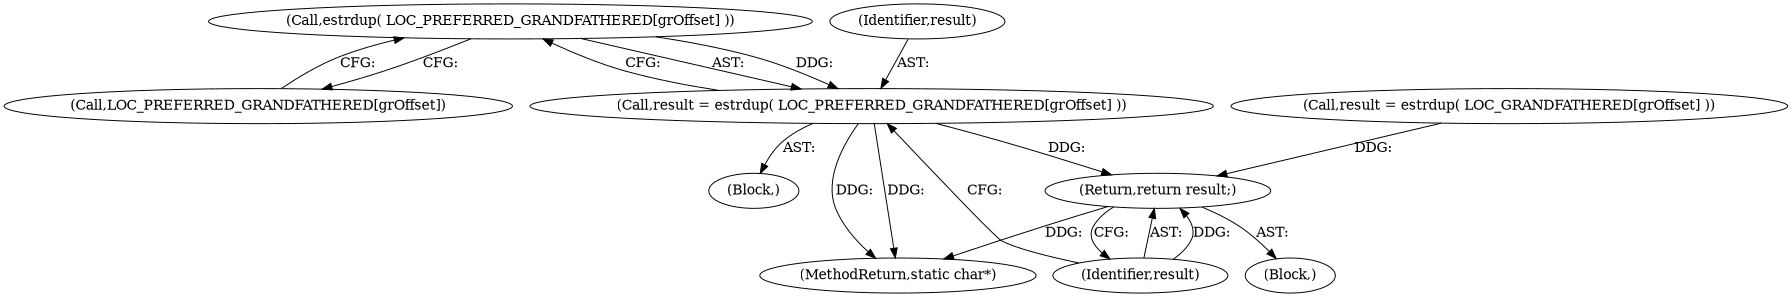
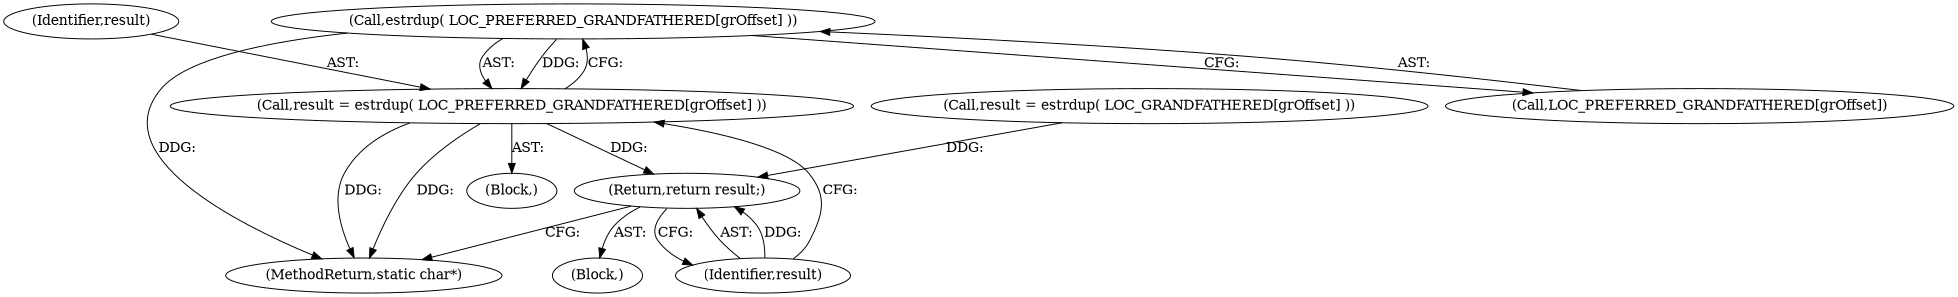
  digraph {
    n1 [label="(Call,estrdup( LOC_PREFERRED_GRANDFATHERED[grOffset] ))"]
    n2 [label="(Call,result = estrdup( LOC_PREFERRED_GRANDFATHERED[grOffset] ))"]
    n3 [label="(Call,LOC_PREFERRED_GRANDFATHERED[grOffset])"]
    n4 [label="(MethodReturn,static char*)"]
    n5 [label="(Return,return result;)"]
    n6 [label="(Block,)"]
    n7 [label="(Identifier,result)"]
    n8 [label="(Block,)"]
    n9 [label="(Identifier,result)"]
    n10 [label="(Call,result = estrdup( LOC_GRANDFATHERED[grOffset] ))"]
    n1 -> n2 [label="AST: "]
    n1 -> n2 [label="DDG: "]
    n1 -> n3 [label="CFG: "]
+   n1 -> n4 [label="DDG: "]
    n2 -> n1 [label="CFG: "]
    n2 -> n4 [label="DDG: "]
    n2 -> n4 [label="DDG: "]
    n2 -> n5 [label="DDG: "]
    n2 -> n6 [label="AST: "]
-   n3 -> n1 [label="CFG: "]
-   n5 -> n4 [label="DDG: "]
+   n3 -> n1 [label="AST: "]
+   n5 -> n4 [label="CFG: "]
    n5 -> n7 [label="CFG: "]
    n5 -> n8 [label="AST: "]
    n7 -> n2 [label="CFG: "]
    n7 -> n5 [label="AST: "]
    n7 -> n5 [label="DDG: "]
    n9 -> n2 [label="AST: "]
    n10 -> n5 [label="DDG: "]
  }
